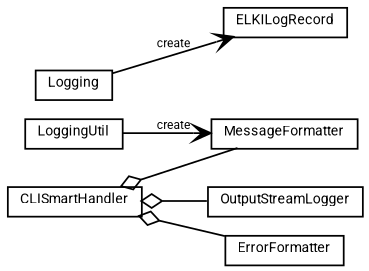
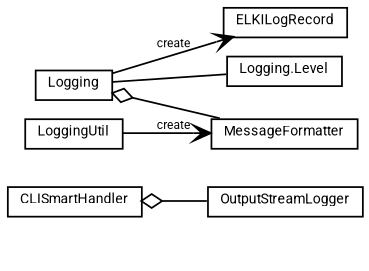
  digraph {
    nodesep=0.15
    rankdir=LR
    ranksep=0.25
    node [fontcolor=black fontname=Roboto fontsize=8 margin=0 shape=plaintext]
    edge [arrowhead=none color=black fontname=Roboto fontsize=7 labelfontname=Roboto labelfontsize=7 weight=4]
    n1 [height=0 label=<<table title="de.lmu.ifi.dbs.elki.logging.ELKILogRecord" border="0" cellborder="1" cellspacing="0" cellpadding="2" href="ELKILogRecord.html" target="_parent"> 		<tr><td><table border="0" cellspacing="0" cellpadding="1"> 		<tr><td align="center" balign="center"> <font face="Roboto">ELKILogRecord</font> </td></tr> 		</table></td></tr> 		</table>> width=0]
-   n2 [height=0 label=<<table title="de.lmu.ifi.dbs.elki.logging.ErrorFormatter" border="0" cellborder="1" cellspacing="0" cellpadding="2" href="ErrorFormatter.html" target="_parent"> 		<tr><td><table border="0" cellspacing="0" cellpadding="1"> 		<tr><td align="center" balign="center"> <font face="Roboto">ErrorFormatter</font> </td></tr> 		</table></td></tr> 		</table>> width=0]
    n3 [height=0 label=<<table title="de.lmu.ifi.dbs.elki.logging.CLISmartHandler" border="0" cellborder="1" cellspacing="0" cellpadding="2" href="CLISmartHandler.html" target="_parent"> 		<tr><td><table border="0" cellspacing="0" cellpadding="1"> 		<tr><td align="center" balign="center"> <font face="Roboto">CLISmartHandler</font> </td></tr> 		</table></td></tr> 		</table>> width=0]
    n4 [height=0 label=<<table title="de.lmu.ifi.dbs.elki.logging.OutputStreamLogger" border="0" cellborder="1" cellspacing="0" cellpadding="2" href="OutputStreamLogger.html" target="_parent"> 		<tr><td><table border="0" cellspacing="0" cellpadding="1"> 		<tr><td align="center" balign="center"> <font face="Roboto">OutputStreamLogger</font> </td></tr> 		</table></td></tr> 		</table>> width=0]
    n5 [height=0 label=<<table title="de.lmu.ifi.dbs.elki.logging.MessageFormatter" border="0" cellborder="1" cellspacing="0" cellpadding="2" href="MessageFormatter.html" target="_parent"> 		<tr><td><table border="0" cellspacing="0" cellpadding="1"> 		<tr><td align="center" balign="center"> <font face="Roboto">MessageFormatter</font> </td></tr> 		</table></td></tr> 		</table>> width=0]
    n6 [height=0 label=<<table title="de.lmu.ifi.dbs.elki.logging.LoggingUtil" border="0" cellborder="1" cellspacing="0" cellpadding="2" href="LoggingUtil.html" target="_parent"> 		<tr><td><table border="0" cellspacing="0" cellpadding="1"> 		<tr><td align="center" balign="center"> <font face="Roboto">LoggingUtil</font> </td></tr> 		</table></td></tr> 		</table>> width=0]
    n7 [height=0 label=<<table title="de.lmu.ifi.dbs.elki.logging.Logging" border="0" cellborder="1" cellspacing="0" cellpadding="2" href="Logging.html" target="_parent"> 		<tr><td><table border="0" cellspacing="0" cellpadding="1"> 		<tr><td align="center" balign="center"> <font face="Roboto">Logging</font> </td></tr> 		</table></td></tr> 		</table>> width=0]
-   n3 -> n2 [arrowtail=ediamond dir=back]
+   n8 [height=0 label=<<table title="de.lmu.ifi.dbs.elki.logging.Logging.Level" border="0" cellborder="1" cellspacing="0" cellpadding="2" href="Logging.Level.html" target="_parent"> 		<tr><td><table border="0" cellspacing="0" cellpadding="1"> 		<tr><td align="center" balign="center"> <font face="Roboto">Logging.Level</font> </td></tr> 		</table></td></tr> 		</table>> width=0]
    n3 -> n4 [arrowtail=ediamond dir=back]
-   n3 -> n5 [arrowtail=ediamond dir=back]
+   n7 -> n5 [arrowtail=ediamond dir=back]
    n6 -> n5 [arrowhead=open label=create weight=1]
    n7 -> n1 [arrowhead=open label=create weight=1]
+   n7 -> n8 [weight=2]
  }
